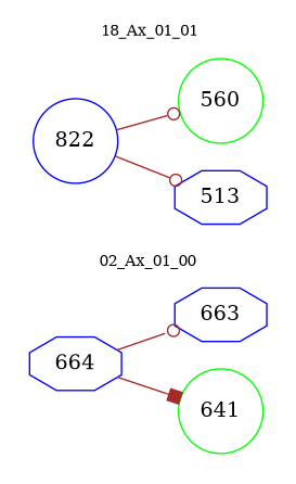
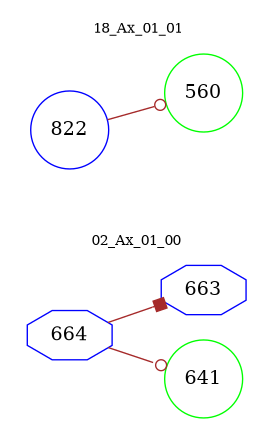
  digraph {
    rankdir=LR
    node [color=blue shape=octagon]
    edge [arrowhead=box color=brown]
    n1 [label=664]
    n2 [color=green label=641 shape=circle]
    n3 [label=663]
    n4 [label=822 shape=circle]
-   n5 [label=513]
    n6 [color=green label=560 shape=circle]
    subgraph cluster_1 {
      color=white
      fontsize=10
      label="02_Ax_01_00"
      n1
      n2
      n3
    }
    subgraph cluster_2 {
      color=white
      fontsize=10
      label="18_Ax_01_01"
      n4
-     n5
      n6
    }
-   n1 -> n2
-   n1 -> n3 [arrowhead=odot]
-   n4 -> n5 [arrowhead=odot]
+   n1 -> n2 [arrowhead=odot]
+   n1 -> n3
    n4 -> n6 [arrowhead=odot]
  }
